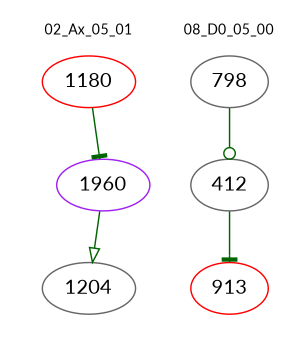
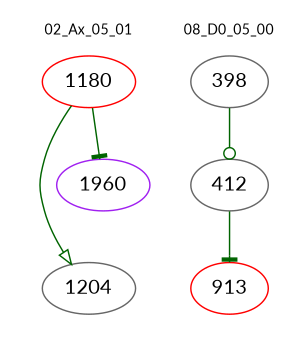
  digraph {
    fontname=Lato
    node [color=gray40 fontname=Lato]
    edge [arrowhead=tee color=darkgreen fontname=Lato]
    n1 [color=red label=1180]
    n2 [label=1204]
    n3 [color=purple label=1960]
-   n4 [label=798]
+   n4 [label=398]
    n5 [label=412]
    n6 [color=red label=913]
    subgraph cluster_1 {
      color=white
      fontsize=10
      label="02_Ax_05_01"
      n1
      n2
      n3
    }
    subgraph cluster_2 {
      color=white
      fontsize=10
      label="08_D0_05_00"
      n4
      n5
      n6
    }
-   n3 -> n2 [arrowhead=onormal]
+   n1 -> n2 [arrowhead=onormal]
    n1 -> n3
    n4 -> n5 [arrowhead=odot]
    n5 -> n6
  }
